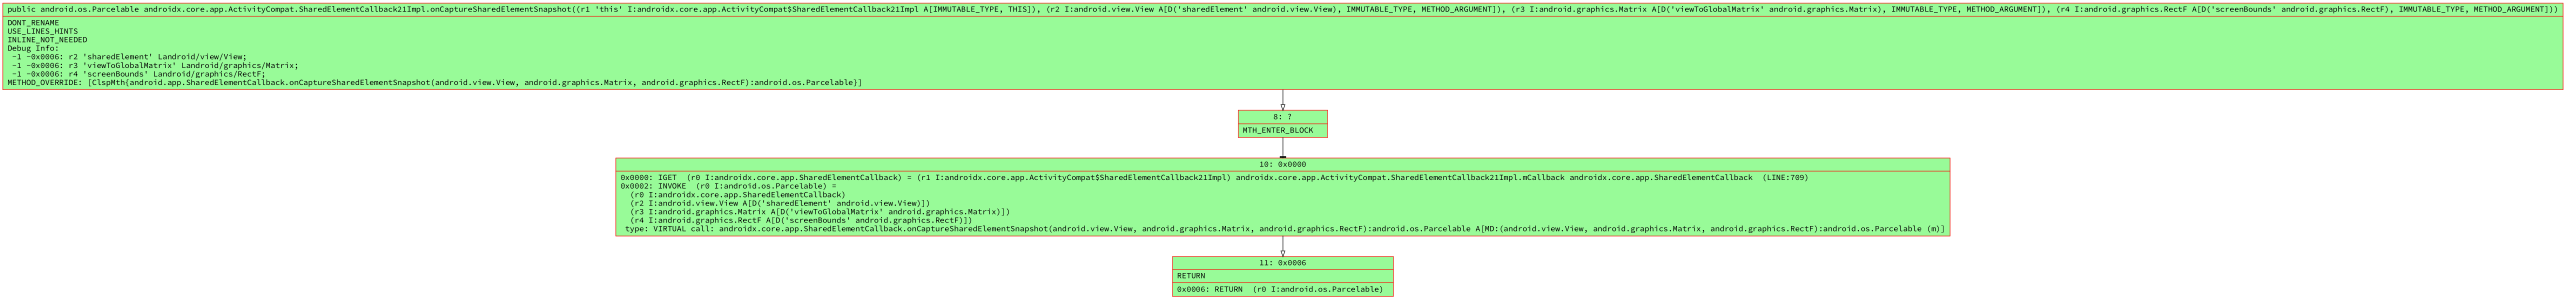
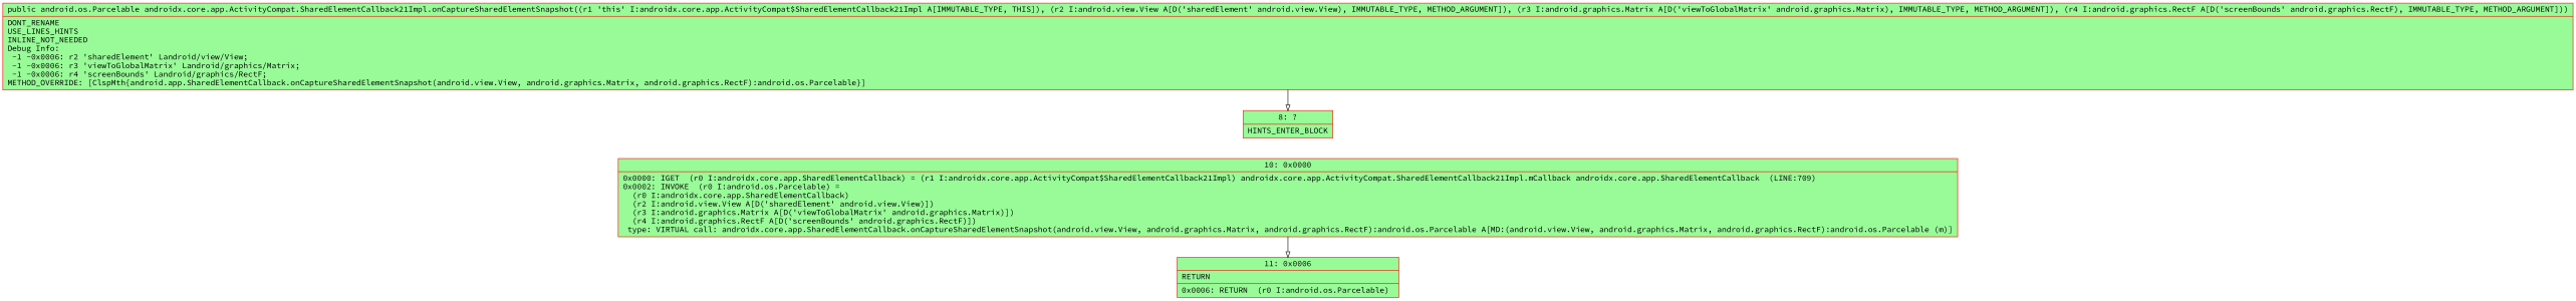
  digraph {
    fontname="Source Code Pro"
    node [color=red fillcolor=palegreen fontname="Source Code Pro" shape=record style=filled]
    edge [arrowhead=onormal fontname="Source Code Pro"]
-   n1 [label="{8\:\ ?|MTH_ENTER_BLOCK\l}"]
+   n1 [label="{8\:\ ?|HINTS_ENTER_BLOCK\l}"]
    n2 [label="{10\:\ 0x0000|0x0000: IGET  (r0 I:androidx.core.app.SharedElementCallback) = (r1 I:androidx.core.app.ActivityCompat$SharedElementCallback21Impl) androidx.core.app.ActivityCompat.SharedElementCallback21Impl.mCallback androidx.core.app.SharedElementCallback  (LINE:709)\l0x0002: INVOKE  (r0 I:android.os.Parcelable) = \l  (r0 I:androidx.core.app.SharedElementCallback)\l  (r2 I:android.view.View A[D('sharedElement' android.view.View)])\l  (r3 I:android.graphics.Matrix A[D('viewToGlobalMatrix' android.graphics.Matrix)])\l  (r4 I:android.graphics.RectF A[D('screenBounds' android.graphics.RectF)])\l type: VIRTUAL call: androidx.core.app.SharedElementCallback.onCaptureSharedElementSnapshot(android.view.View, android.graphics.Matrix, android.graphics.RectF):android.os.Parcelable A[MD:(android.view.View, android.graphics.Matrix, android.graphics.RectF):android.os.Parcelable (m)]\l}"]
    n3 [label="{11\:\ 0x0006|RETURN\l|0x0006: RETURN  (r0 I:android.os.Parcelable) \l}"]
    n4 [label="{public android.os.Parcelable androidx.core.app.ActivityCompat.SharedElementCallback21Impl.onCaptureSharedElementSnapshot((r1 'this' I:androidx.core.app.ActivityCompat$SharedElementCallback21Impl A[IMMUTABLE_TYPE, THIS]), (r2 I:android.view.View A[D('sharedElement' android.view.View), IMMUTABLE_TYPE, METHOD_ARGUMENT]), (r3 I:android.graphics.Matrix A[D('viewToGlobalMatrix' android.graphics.Matrix), IMMUTABLE_TYPE, METHOD_ARGUMENT]), (r4 I:android.graphics.RectF A[D('screenBounds' android.graphics.RectF), IMMUTABLE_TYPE, METHOD_ARGUMENT]))  | DONT_RENAME\lUSE_LINES_HINTS\lINLINE_NOT_NEEDED\lDebug Info:\l  \-1 \-0x0006: r2 'sharedElement' Landroid\/view\/View;\l  \-1 \-0x0006: r3 'viewToGlobalMatrix' Landroid\/graphics\/Matrix;\l  \-1 \-0x0006: r4 'screenBounds' Landroid\/graphics\/RectF;\lMETHOD_OVERRIDE: [ClspMth\{android.app.SharedElementCallback.onCaptureSharedElementSnapshot(android.view.View, android.graphics.Matrix, android.graphics.RectF):android.os.Parcelable\}]\l}"]
-   n1 -> n2 [arrowhead=tee]
    n2 -> n3
    n4 -> n1
  }
